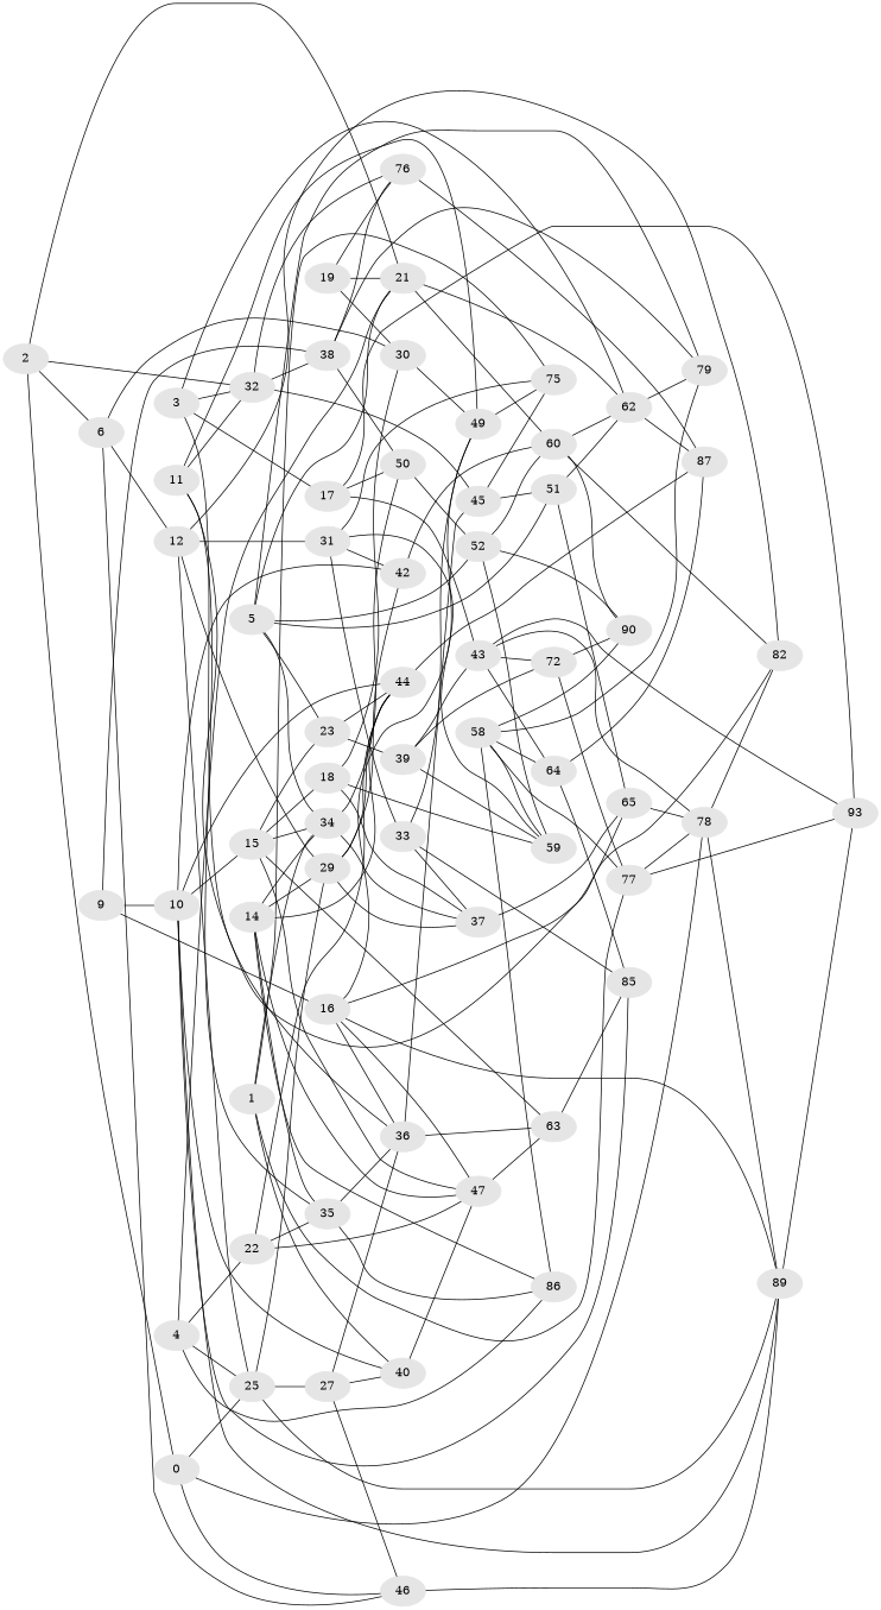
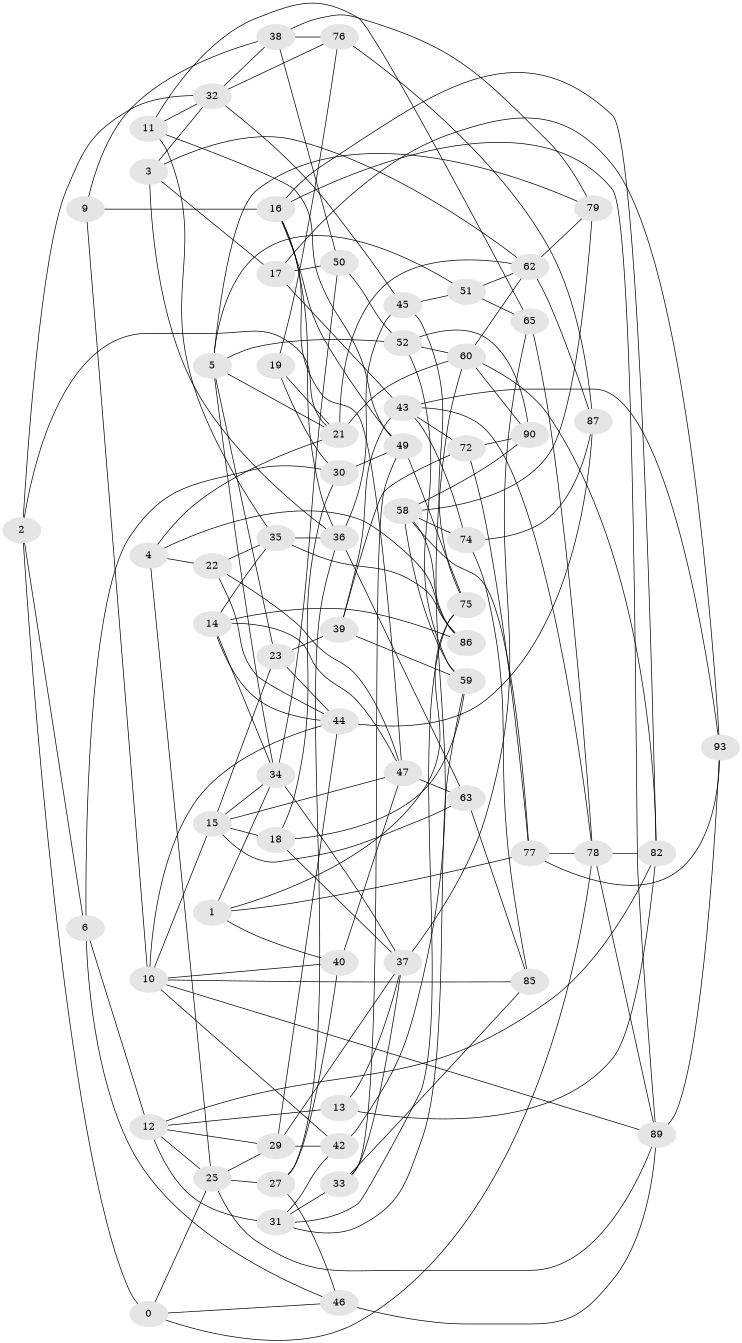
  graph {
    rankdir=LR
    node [color=gray90 style=filled]
    34 [super="+55"]
    37 [super="+73"]
    50
    1
    40
    75
    77
    47 [super="+71"]
    78 [super="+92"]
    93
    2
    6
    n13 [label=0]
    21 [super="+24"]
    32 [super="+57"]
    12 [super="+28"]
    30
    46
    25 [super="+80"]
    62 [super="+68"]
    60 [super="+84"]
    38 [super="+61"]
    76
    45
    3
    17
    36 [super="+81"]
    43 [super="+69"]
    63
    79
    87
    4
    22
    86
    44 [super="+70"]
    35 [super="+56"]
    89 [super="+91"]
    29 [super="+48"]
    27
    5 [super="+20"]
    23 [super="+41"]
    51
    52 [super="+94"]
    39
    65
    59 [super="+67"]
    90
+   13
    31 [super="+95"]
    82 [super="+88"]
    49 [super="+74"]
    10 [super="+83"]
    42
    15 [super="+26"]
    85
    9
    16 [super="+53"]
    18
    11
    33
    14 [super="+54"]
    72
-   64
+   64 [label=74]
    19
    58 [super="+66"]
    34 -- 37
    34 -- 50
    37 -- 65
    50 -- 52
    1 -- 34
    1 -- 40
    1 -- 75
    1 -- 77
    40 -- 47
    77 -- 78
    77 -- 93
    47 -- 63
    78 -- 89
    78 -- 82
    2 -- 6
    2 -- n13
    2 -- 21
    2 -- 32
    6 -- 12
    6 -- 30
    6 -- 46
    n13 -- 78
    n13 -- 46
    n13 -- 25
    21 -- 62
    21 -- 60
    32 -- 38
    32 -- 76
    32 -- 45
    12 -- 25
    12 -- 29
+   12 -- 13
    12 -- 31
    12 -- 82
    30 -- 49
    46 -- 89
    25 -- 89
    25 -- 29
    25 -- 27
    62 -- 79
    62 -- 87
    60 -- 62
    60 -- 90
    60 -- 82
    38 -- 50
    38 -- 76
    38 -- 79
    76 -- 87
    45 -- 75
    45 -- 51
    3 -- 32
    3 -- 62
    3 -- 17
    3 -- 36
    17 -- 50
    17 -- 93
    17 -- 43
    36 -- 45
    36 -- 63
    43 -- 78
    43 -- 93
    43 -- 72
    43 -- 64
    63 -- 85
    4 -- 21
    4 -- 25
    4 -- 22
    4 -- 86
    22 -- 47
    22 -- 44
    22 -- 35
    44 -- 87
    35 -- 36
    35 -- 86
    89 -- 93
    29 -- 37
    29 -- 44
    29 -- 42
    27 -- 40
    27 -- 46
    27 -- 36
    5 -- 34
    5 -- 21
    5 -- 79
    5 -- 23
    5 -- 51
    5 -- 52
    23 -- 44
    23 -- 39
    51 -- 62
    51 -- 65
    52 -- 60
    52 -- 59
    52 -- 90
    39 -- 43
    39 -- 59
    39 -- 72
    65 -- 78
+   13 -- 37
+   13 -- 82
    31 -- 75
    31 -- 59 [weight=2]
    31 -- 42
    31 -- 33
    49 -- 75
    10 -- 40
    10 -- 44
    10 -- 89
    10 -- 42
    10 -- 15
    10 -- 85
    42 -- 60
    15 -- 34
    15 -- 47
    15 -- 63
    15 -- 23
    15 -- 18
    9 -- 38
    9 -- 10
    9 -- 16
    16 -- 47
    16 -- 36
    16 -- 89
    16 -- 82
    16 -- 49
    18 -- 37
    18 -- 30
    18 -- 59
    11 -- 32
    11 -- 35
    11 -- 65
    11 -- 49
    33 -- 37
    33 -- 49
    33 -- 85
    14 -- 34
    14 -- 47
    14 -- 86
    14 -- 44
    14 -- 35
-   14 -- 29
    72 -- 77
    72 -- 90
    64 -- 87
    64 -- 85
    19 -- 21
    19 -- 30
    19 -- 76
    58 -- 77
    58 -- 79
    58 -- 86
    58 -- 59
    58 -- 90
    58 -- 64
  }
